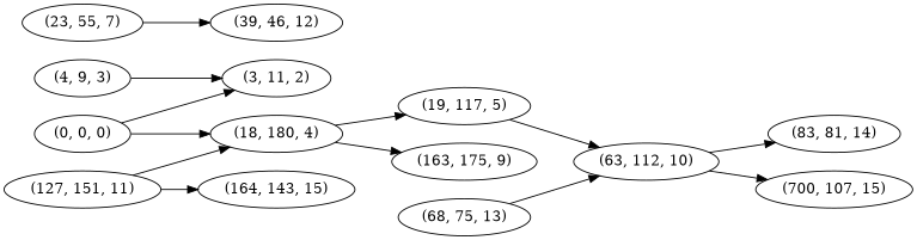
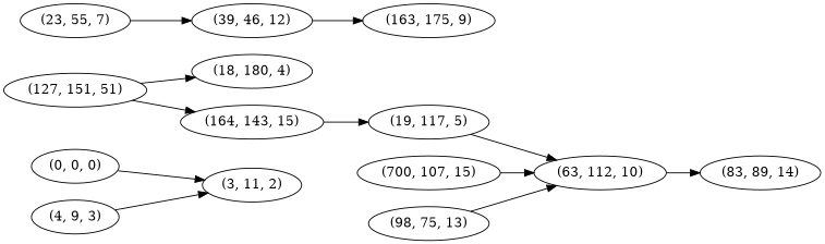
  digraph {
    rankdir=LR
    "(0, 0, 0)"
    "(3, 11, 2)"
    "(18, 180, 4)"
    "(19, 117, 5)"
    "(163, 175, 9)"
    "(4, 9, 3)"
    "(63, 112, 10)"
-   "(127, 151, 11)"
+   "(127, 151, 11)" [label="(127, 151, 51)"]
    n9 [label="(164, 143, 15)"]
    "(23, 55, 7)"
    "(39, 46, 12)"
-   "(83, 89, 14)" [label="(83, 81, 14)"]
+   "(83, 89, 14)"
    n13 [label="(700, 107, 15)"]
-   "(68, 75, 13)"
+   "(68, 75, 13)" [label="(98, 75, 13)"]
    "(0, 0, 0)" -> "(3, 11, 2)"
-   "(0, 0, 0)" -> "(18, 180, 4)"
-   "(18, 180, 4)" -> "(19, 117, 5)"
-   "(18, 180, 4)" -> "(163, 175, 9)"
+   n9 -> "(19, 117, 5)"
+   "(39, 46, 12)" -> "(163, 175, 9)"
    "(19, 117, 5)" -> "(63, 112, 10)"
    "(4, 9, 3)" -> "(3, 11, 2)"
    "(63, 112, 10)" -> "(83, 89, 14)"
-   "(63, 112, 10)" -> n13
+   n13 -> "(63, 112, 10)"
    "(127, 151, 11)" -> "(18, 180, 4)"
    "(127, 151, 11)" -> n9
    "(23, 55, 7)" -> "(39, 46, 12)"
    "(68, 75, 13)" -> "(63, 112, 10)"
  }
